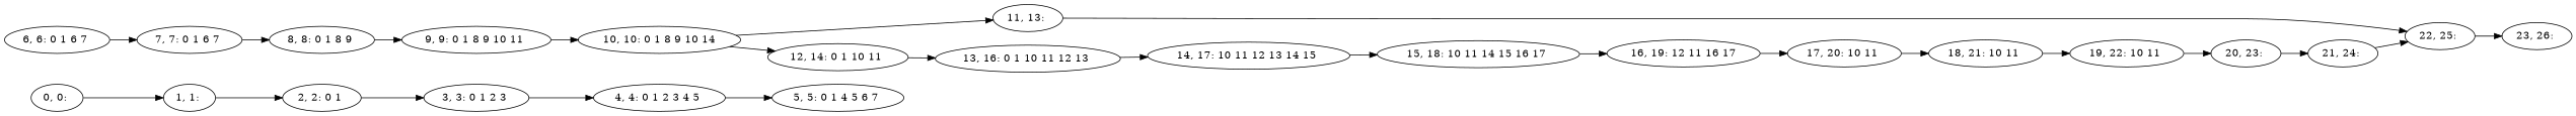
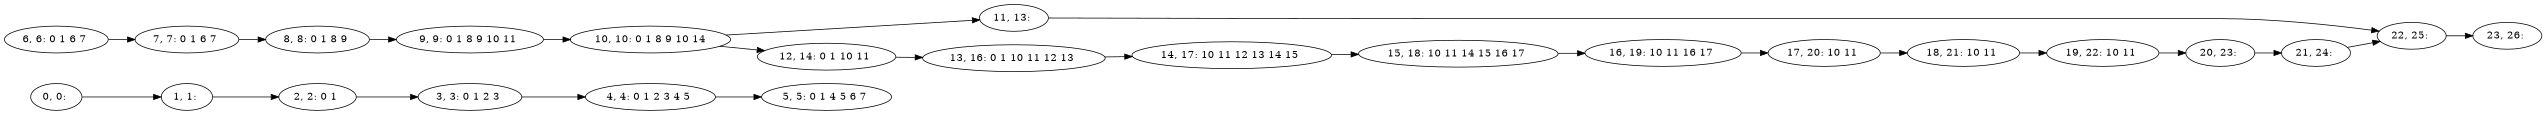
  digraph {
    rankdir=LR
    n1 [label="0, 0: "]
    n2 [label="1, 1: "]
    n3 [label="2, 2: 0 1 "]
    n4 [label="3, 3: 0 1 2 3 "]
    n5 [label="4, 4: 0 1 2 3 4 5 "]
    n6 [label="5, 5: 0 1 4 5 6 7 "]
    n7 [label="6, 6: 0 1 6 7 "]
    n8 [label="7, 7: 0 1 6 7 "]
    n9 [label="8, 8: 0 1 8 9 "]
    n10 [label="9, 9: 0 1 8 9 10 11 "]
    n11 [label="10, 10: 0 1 8 9 10 14"]
    n12 [label="11, 13: "]
    n13 [label="12, 14: 0 1 10 11 "]
    n14 [label="22, 25: "]
    n15 [label="13, 16: 0 1 10 11 12 13 "]
    n16 [label="23, 26: "]
    n17 [label="14, 17: 10 11 12 13 14 15 "]
    n18 [label="15, 18: 10 11 14 15 16 17 "]
-   n19 [label="16, 19: 12 11 16 17"]
+   n19 [label="16, 19: 10 11 16 17 "]
    n20 [label="17, 20: 10 11 "]
    n21 [label="18, 21: 10 11 "]
    n22 [label="19, 22: 10 11 "]
    n23 [label="20, 23: "]
    n24 [label="21, 24: "]
    n1 -> n2
    n2 -> n3
    n3 -> n4
    n4 -> n5
    n5 -> n6
    n7 -> n8
    n8 -> n9
    n9 -> n10
    n10 -> n11
    n11 -> n12
    n11 -> n13
    n12 -> n14
    n13 -> n15
    n14 -> n16
    n15 -> n17
    n17 -> n18
    n18 -> n19
    n19 -> n20
    n20 -> n21
    n21 -> n22
    n22 -> n23
    n23 -> n24
    n24 -> n14
  }
